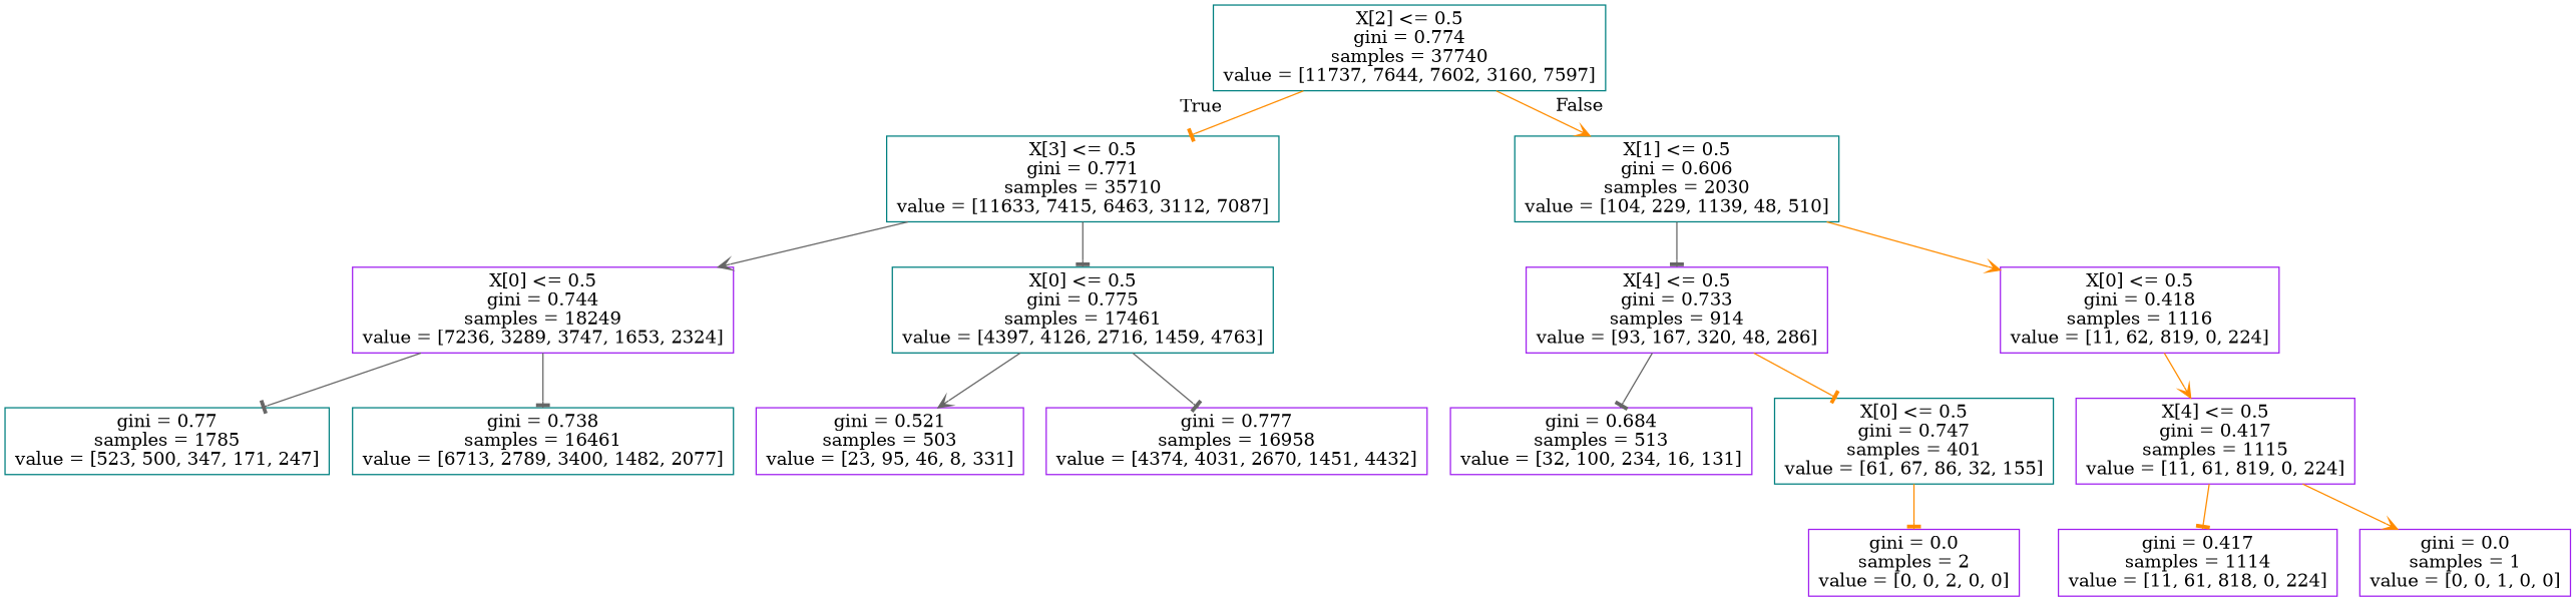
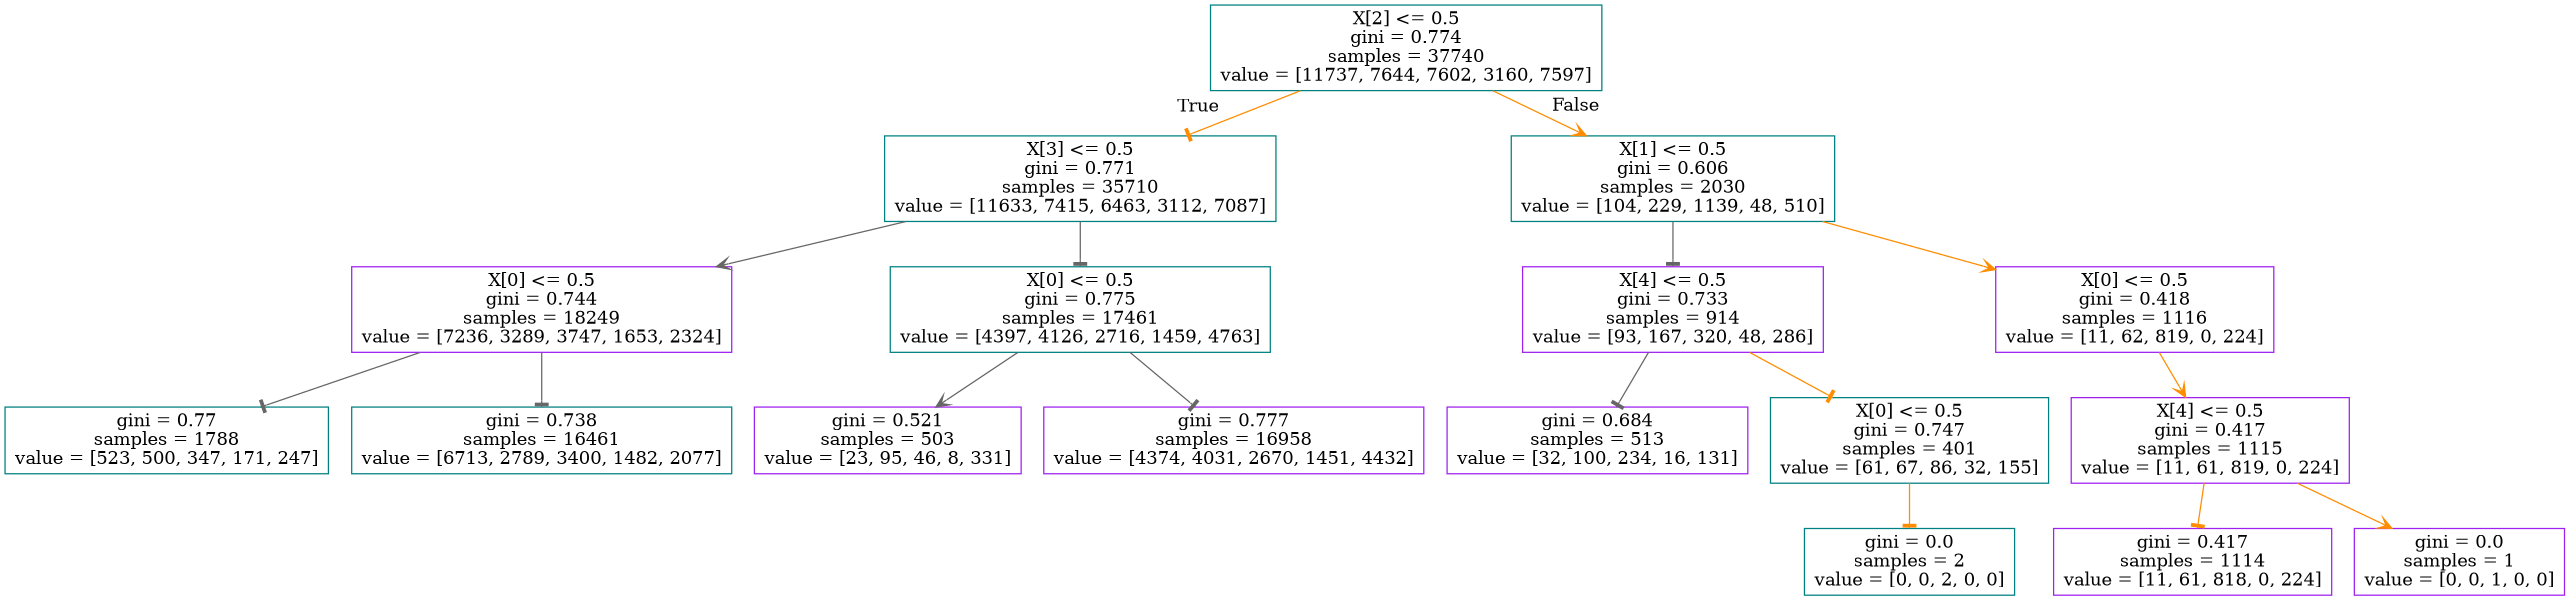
  digraph {
    node [color=purple shape=box]
    edge [arrowhead=tee color=darkorange]
    n1 [color=teal label="X[2] <= 0.5\ngini = 0.774\nsamples = 37740\nvalue = [11737, 7644, 7602, 3160, 7597]"]
    n2 [color=teal label="X[3] <= 0.5\ngini = 0.771\nsamples = 35710\nvalue = [11633, 7415, 6463, 3112, 7087]"]
    n3 [color=teal label="X[1] <= 0.5\ngini = 0.606\nsamples = 2030\nvalue = [104, 229, 1139, 48, 510]"]
    n4 [label="X[0] <= 0.5\ngini = 0.744\nsamples = 18249\nvalue = [7236, 3289, 3747, 1653, 2324]"]
    n5 [color=teal label="X[0] <= 0.5\ngini = 0.775\nsamples = 17461\nvalue = [4397, 4126, 2716, 1459, 4763]"]
    n6 [label="X[4] <= 0.5\ngini = 0.733\nsamples = 914\nvalue = [93, 167, 320, 48, 286]"]
    n7 [label="X[0] <= 0.5\ngini = 0.418\nsamples = 1116\nvalue = [11, 62, 819, 0, 224]"]
-   n8 [color=teal label="gini = 0.77\nsamples = 1785\nvalue = [523, 500, 347, 171, 247]"]
+   n8 [color=teal label="gini = 0.77\nsamples = 1788\nvalue = [523, 500, 347, 171, 247]"]
    n9 [color=teal label="gini = 0.738\nsamples = 16461\nvalue = [6713, 2789, 3400, 1482, 2077]"]
    n10 [label="gini = 0.521\nsamples = 503\nvalue = [23, 95, 46, 8, 331]"]
    n11 [label="gini = 0.777\nsamples = 16958\nvalue = [4374, 4031, 2670, 1451, 4432]"]
    n12 [label="gini = 0.684\nsamples = 513\nvalue = [32, 100, 234, 16, 131]"]
    n13 [color=teal label="X[0] <= 0.5\ngini = 0.747\nsamples = 401\nvalue = [61, 67, 86, 32, 155]"]
    n14 [label="X[4] <= 0.5\ngini = 0.417\nsamples = 1115\nvalue = [11, 61, 819, 0, 224]"]
-   n15 [label="gini = 0.0\nsamples = 2\nvalue = [0, 0, 2, 0, 0]"]
+   n15 [color=teal label="gini = 0.0\nsamples = 2\nvalue = [0, 0, 2, 0, 0]"]
    n16 [label="gini = 0.417\nsamples = 1114\nvalue = [11, 61, 818, 0, 224]"]
    n17 [label="gini = 0.0\nsamples = 1\nvalue = [0, 0, 1, 0, 0]"]
    n1 -> n2 [headlabel=True labelangle=45 labeldistance=2.5]
    n1 -> n3 [arrowhead=vee headlabel=False labelangle=-45 labeldistance=2.5]
    n2 -> n4 [arrowhead=vee color=gray40]
    n2 -> n5 [color=gray40]
    n3 -> n6 [color=gray40]
    n3 -> n7 [arrowhead=vee]
    n4 -> n8 [color=gray40]
    n4 -> n9 [color=gray40]
    n5 -> n10 [arrowhead=vee color=gray40]
    n5 -> n11 [color=gray40]
    n6 -> n12 [color=gray40]
    n6 -> n13
    n7 -> n14 [arrowhead=vee]
    n13 -> n15
    n14 -> n16
    n14 -> n17 [arrowhead=vee]
  }
